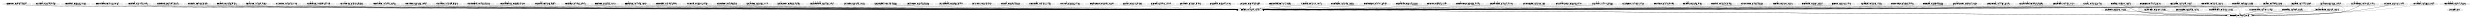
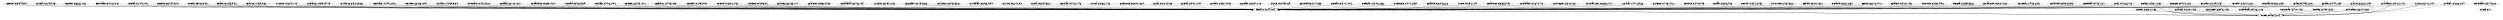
  digraph {
    edge [arrowhead=tee style=solid]
    n1 [label="ABQ,Albuquerque - NM,35.0402,-106.609"]
    n2 [label="EKO,Elko - NV,40.8249,-115.792"]
    n3 [label="RDM,Bend - OR,44.2541,-121.15"]
    n4 [label="ACT,Waco - TX,31.6113,-97.2305"]
    n5 [label="ACV,Eureka - CA,40.9781,-124.109"]
    n6 [label="ALO,Waterloo - IA,42.5571,-92.4003"]
    n7 [label="AMA,Amarillo - TX,35.2194,-101.706"]
    n8 [label="AMW,Ames - IA,0,0"]
    n9 [label="AUS,Austin - TX,30.1945,-97.6699"]
    n10 [label="AZA,Phoenix - AZ,33.3078,-111.655"]
    n11 [label="BFF,Scottsbluff - NE,41.874,-103.596"]
    n12 [label="BIL,Billings - MT,45.8077,-108.543"]
    n13 [label="BIS,Bismarck - ND,46.7727,-100.746"]
    n14 [label="BLI,Bellingham - WA,48.7928,-122.538"]
    n15 [label="BMI,Bloomington - IL,40.4771,-88.9159"]
    n16 [label="BNA,Nashville - TN,36.1245,-86.6782"]
    n17 [label="BTM,Butte - MT,45.9548,-112.497"]
    n18 [label="BTR,Baton Rouge - LA,30.5332,-91.1496"]
    n19 [label="CID,Cedar Rapids - IA,41.8847,-91.7108"]
    n20 [label="CLM,Port Angeles - WA,48.1202,-123.5"]
    n21 [label="COS,Colorado Springs - CO,38.8058,-104.701"]
    n22 [label="CWA,Wausau - WI,44.7776,-89.6668"]
    n23 [label="CYS,Cheyenne - WY,41.1557,-104.812"]
    n24 [label="DBQ,Dubuque - IA,42.402,-90.7095"]
    n25 [label="DFW,Dallas - TX,32.8968,-97.038"]
    n26 [label="DLH,Duluth - MN,46.8421,-92.1936"]
    n27 [label="DSM,Des Moines - IA,41.534,-93.6631"]
    n28 [label="ELP,El Paso - TX,31.8072,-106.378"]
    n29 [label="EUG,Eugene - OR,44.1246,-123.212"]
    n30 [label="EVV,Evansville - IN,38.037,-87.5324"]
    n31 [label="FAT,Fresno - CA,36.7762,-119.718"]
    n32 [label="FCA,Kalispell - MT,48.3105,-114.256"]
    n33 [label="FOD,Fort Dodge - IA,42.5515,-94.1926"]
    n34 [label="FOE,Topeka - KS,38.9509,-95.6636"]
    n35 [label="GEG,Spokane - WA,47.6199,-117.534"]
    n36 [label="GJT,Grand Junction - CO,39.1224,-108.527"]
    n37 [label="GRB,Green Bay - WI,44.4851,-88.1296"]
    n38 [label="GRI,Grand Island - NE,40.9675,-98.3096"]
    n39 [label="GTF,Great Falls - MT,47.482,-111.371"]
    n40 [label="GYY,Gary - IN,41.6163,-87.4128"]
    n41 [label="IAH,Houston - TX,29.9844,-95.3414"]
    n42 [label="ICT,Wichita - KS,37.6499,-97.4331"]
    n43 [label="LAS,Las Vegas - NV,36.0801,-115.152"]
    n44 [label="LAX,Los Angeles - CA,33.9425,-118.408"]
    n45 [label="LBB,Lubbock - TX,33.6636,-101.823"]
    n46 [label="LBF,North Platte - NE,41.1262,-100.684"]
    n47 [label="LBL,Liberal - KS,37.0442,-100.96"]
    n48 [label="LIT,Little Rock - AR,34.7294,-92.2243"]
    n49 [label="LMT,Klamath Falls - OR,42.1561,-121.733"]
    n50 [label="LNK,Lincoln - NE,40.851,-96.7592"]
    n51 [label="LRD,Laredo - TX,27.5438,-99.4616"]
    n52 [label="LSE,La Crosse - WI,43.879,-91.2567"]
    n53 [label="LWS,Lewiston - ID,46.3745,-117.015"]
    n54 [label="MCI,Kansas City - MO,39.2976,-94.7139"]
    n55 [label="MCW,Mason City - IA,43.1578,-93.3313"]
    n56 [label="MFR,Medford - OR,42.3742,-122.873"]
    n57 [label="MHK,Manhattan - KS,39.141,-96.6708"]
    n58 [label="MKE,Milwaukee - WI,42.9472,-87.8966"]
    n59 [label="MOD,Modesto - CA,37.6258,-120.954"]
    n60 [label="MSN,Madison - WI,43.1399,-89.3375"]
    n61 [label="MSP,Minneapolis - MN,44.882,-93.2218"]
    n62 [label="MWH,Moses Lake - WA,47.2077,-119.32"]
+   n63 [label="OAK,Oakland - CA,37.7213,-122.221"]
    n64 [label="OKC,Oklahoma City - OK,35.3931,-97.6007"]
    n65 [label="OMA,Omaha - NE,41.3032,-95.8941"]
    n66 [label="ORD,Chicago - IL,41.9786,-87.9048"]
    n67 [label="PDX,Portland - OR,45.5887,-122.598"]
    n68 [label="PHX,Phoenix - AZ,33.4343,-112.012"]
    n69 [label="RAP,Rapid City - SD,44.0453,-103.057"]
    n70 [label="RDD,Redding - CA,40.509,-122.293"]
    n71 [label="RFD,Rockford - IL,42.1954,-89.0972"]
    n72 [label="ROW,Roswell - NM,33.3016,-104.531"]
    n73 [label="RST,Rochester - MN,43.9083,-92.5"]
    n74 [label="SAN,San Diego - CA,32.7336,-117.19"]
    n75 [label="SAT,San Antonio - TX,29.5337,-98.4698"]
    n76 [label="SBA,Santa Barbara - CA,34.4262,-119.84"]
    n77 [label="SCK,Stockton - CA,37.8942,-121.238"]
    n78 [label="SEA,Seattle - WA,47.449,-122.309"]
    n79 [label="SFO,San Francisco - CA,37.619,-122.375"]
    n80 [label="SGF,Springfield - MO,37.2457,-93.3886"]
    n81 [label="SHV,Shreveport - LA,32.4466,-93.8256"]
    n82 [label="SJC,San Jose - CA,37.3626,-121.929"]
    n83 [label="SLC,Salt Lake City - UT,40.7884,-111.978"]
    n84 [label="SLE,Salem - OR,44.9095,-123.003"]
    n85 [label="SPS,Wichita Falls - TX,33.9888,-98.4919"]
    n86 [label="STL,St. Louis - MO,38.7487,-90.37"]
    n87 [label="TUL,Tulsa - OK,36.1984,-95.8881"]
    n88 [label="TUS,Tucson - AZ,32.1161,-110.941"]
    n89 [label="TWF,Twin Falls - ID,42.4818,-114.488"]
    n90 [label="YKM,Yakima - WA,46.5682,-120.544"]
    n91 [label="YUM,Yuma - AZ,32.6566,-114.606"]
    n1 -> n2
    n2 -> n3 [arrowhead=normal style=bold]
    n3 -> n2 [arrowhead=normal]
    n4 -> n2 [arrowhead=normal]
    n5 -> n2 [arrowhead=normal]
    n6 -> n2 [arrowhead=normal style=dashed]
    n7 -> n2 [arrowhead=normal style=dashed]
    n9 -> n2 [arrowhead=normal style=bold]
    n10 -> n3 [style=bold]
    n11 -> n2 [arrowhead=normal]
    n12 -> n2
    n12 -> n3 [arrowhead=normal style=bold]
    n13 -> n2 [arrowhead=normal style=bold]
    n14 -> n2
    n15 -> n2 [style=bold]
    n16 -> n2 [arrowhead=normal style=dashed]
    n17 -> n2 [style=bold]
    n18 -> n2 [arrowhead=normal]
    n19 -> n2 [style=bold]
    n20 -> n2 [arrowhead=normal]
    n21 -> n2
    n22 -> n2 [style=bold]
    n23 -> n2 [style=dashed]
    n24 -> n2 [arrowhead=normal]
    n25 -> n2
    n26 -> n2 [style=dashed]
    n27 -> n2 [style=bold]
    n28 -> n2 [arrowhead=normal style=dashed]
    n29 -> n2 [arrowhead=normal]
    n29 -> n3
    n30 -> n2 [style=dashed]
    n31 -> n2 [arrowhead=normal style=bold]
    n32 -> n2 [style=dashed]
    n33 -> n2
    n34 -> n2
    n35 -> n2 [style=dashed]
    n35 -> n3 [arrowhead=normal]
    n36 -> n2 [arrowhead=normal style=bold]
    n37 -> n2 [style=dashed]
    n38 -> n2
    n39 -> n2 [arrowhead=normal style=bold]
    n40 -> n2 [style=bold]
    n41 -> n2 [arrowhead=normal style=bold]
    n42 -> n2 [arrowhead=normal]
    n43 -> n3 [style=bold]
    n44 -> n3 [arrowhead=normal style=dashed]
    n45 -> n2 [style=dashed]
    n46 -> n2
    n47 -> n2 [style=bold]
    n48 -> n2 [arrowhead=normal]
    n49 -> n3
    n50 -> n2 [arrowhead=normal style=bold]
    n51 -> n2 [arrowhead=normal style=bold]
    n52 -> n2 [style=dashed]
    n53 -> n2 [arrowhead=normal style=bold]
    n54 -> n2 [arrowhead=normal]
    n55 -> n2 [arrowhead=normal]
    n56 -> n2 [style=bold]
    n56 -> n3
    n57 -> n8
    n58 -> n2 [arrowhead=normal style=bold]
    n59 -> n2 [arrowhead=normal style=bold]
    n60 -> n2 [arrowhead=normal]
    n61 -> n2 [arrowhead=normal style=bold]
    n62 -> n3 [style=bold]
+   n63 -> n2 [arrowhead=normal]
    n64 -> n2 [arrowhead=normal]
    n65 -> n2 [style=dashed]
    n66 -> n2 [style=bold]
    n67 -> n2 [arrowhead=normal style=dashed]
    n67 -> n3 [style=dashed]
    n68 -> n2
    n69 -> n2 [style=bold]
    n70 -> n3 [style=bold]
    n71 -> n2
    n72 -> n2 [style=bold]
    n73 -> n2 [style=bold]
    n74 -> n2 [arrowhead=normal style=dashed]
    n75 -> n2 [style=dashed]
    n76 -> n2 [style=dashed]
    n77 -> n2 [arrowhead=normal style=dashed]
    n78 -> n2 [arrowhead=normal style=bold]
    n78 -> n3 [style=dashed]
    n79 -> n3 [arrowhead=normal style=bold]
    n80 -> n2 [arrowhead=normal style=bold]
    n81 -> n2 [style=dashed]
    n82 -> n2 [arrowhead=normal]
    n82 -> n3
    n83 -> n2
    n83 -> n3 [style=bold]
    n84 -> n2 [arrowhead=normal]
    n84 -> n62
    n85 -> n2 [style=dashed]
    n86 -> n2
    n87 -> n2
    n88 -> n2
    n88 -> n3 [arrowhead=normal style=bold]
    n89 -> n2 [arrowhead=normal style=dashed]
    n90 -> n2 [style=dashed]
    n90 -> n3
    n91 -> n2 [style=dashed]
  }
